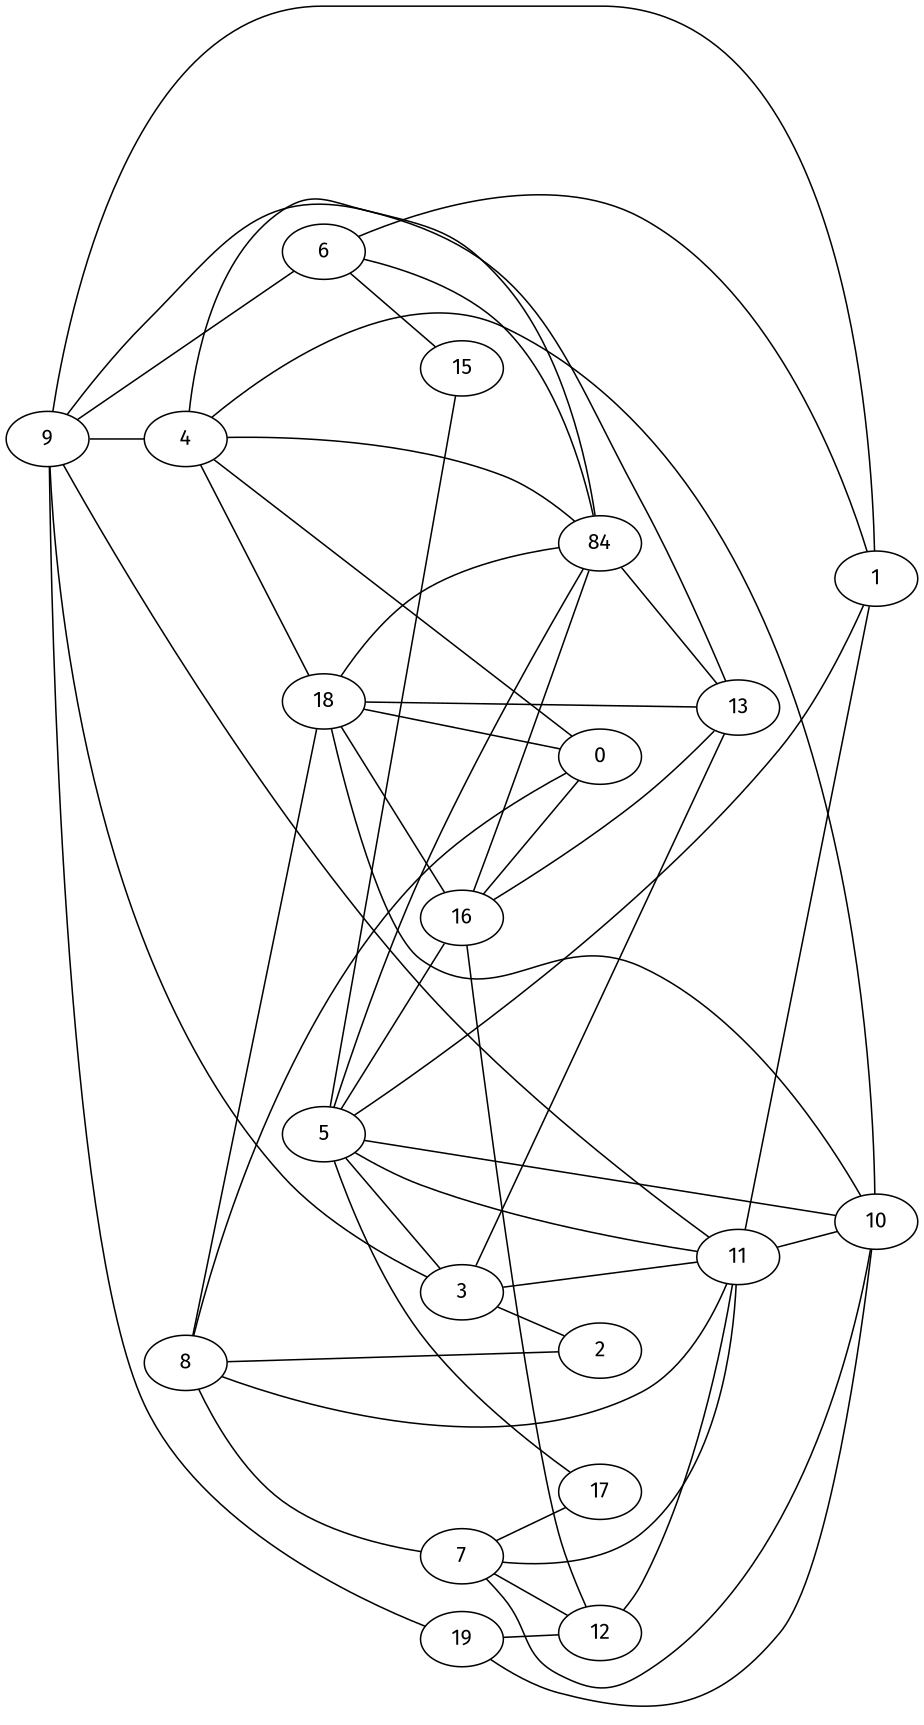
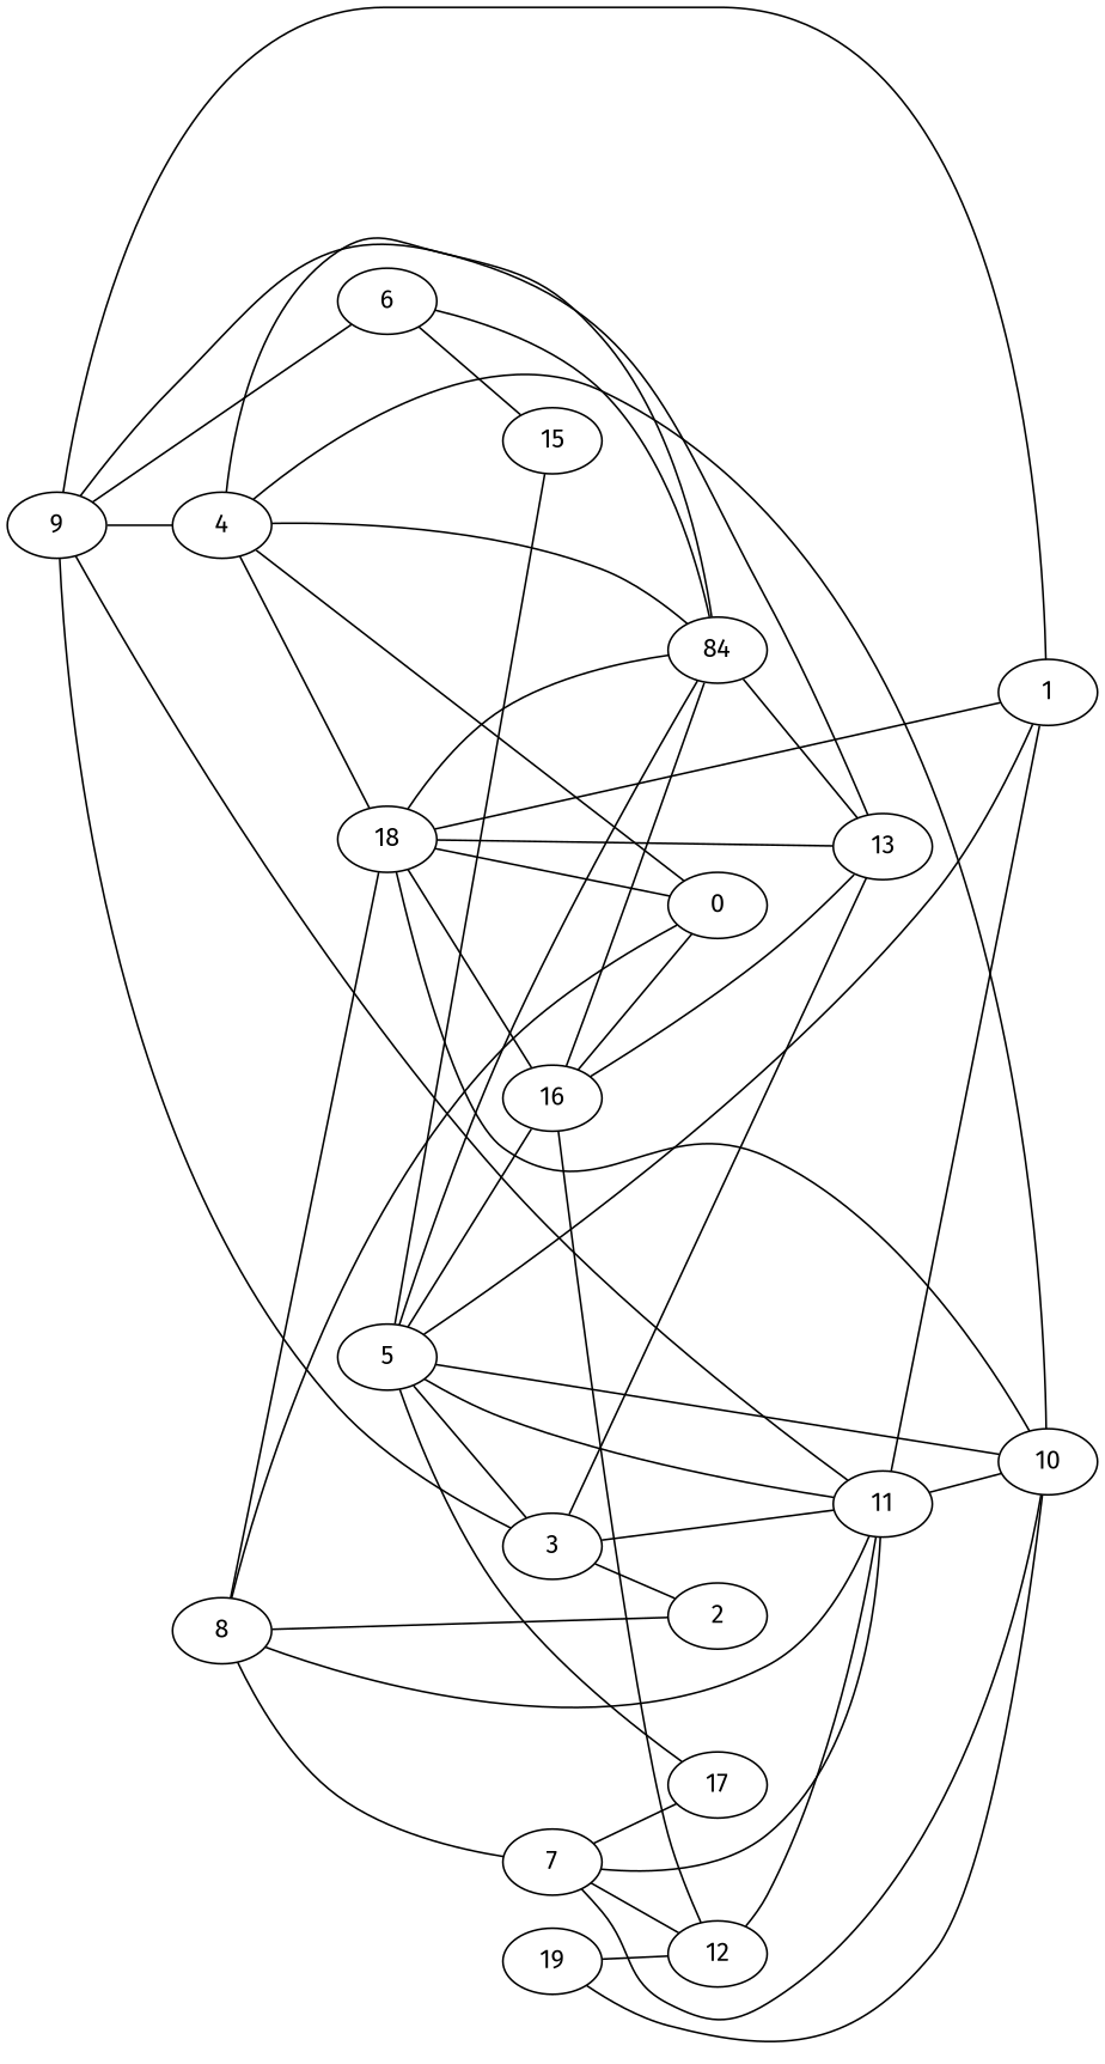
  digraph {
    fontname="Fira Sans"
    rankdir=LR
    node [fontname="Fira Sans"]
    edge [color=black dir=none fontname="Fira Sans"]
    4
    18
    0
    10
    13
    n6 [label=84]
    1
    16
    8
    11
    2
    7
    5
    15
    17
    3
    12
    9
    6
    19
    subgraph sub_1 {
      4
      18
      0
      10
      13
      n6
      1
      16
      8
      11
      2
      7
      5
      15
      17
      3
      12
      9
      6
      19
    }
    4 -> 18
    4 -> 0
    4 -> 10
    4 -> 13
    4 -> n6
    18 -> 0
    18 -> 10
    18 -> 13
    18 -> n6
-   6 -> 1
+   18 -> 1
    18 -> 16
    n6 -> 13
    16 -> 0
    16 -> 13
    16 -> n6
    16 -> 12
    8 -> 18
    8 -> 0
    8 -> 11
    8 -> 2
    8 -> 7
    11 -> 10
    11 -> 1
    7 -> 10
    7 -> 11
    7 -> 17
    7 -> 12
    5 -> 10
    5 -> n6
    5 -> 1
    5 -> 16
    5 -> 11
    5 -> 15
    5 -> 17
    5 -> 3
    3 -> 13
    3 -> 11
    3 -> 2
    12 -> 11
    9 -> 4
    9 -> n6
    9 -> 1
    9 -> 11
    9 -> 3
    9 -> 6
-   9 -> 19
    6 -> n6
    6 -> 15
    19 -> 10
    19 -> 12
  }
